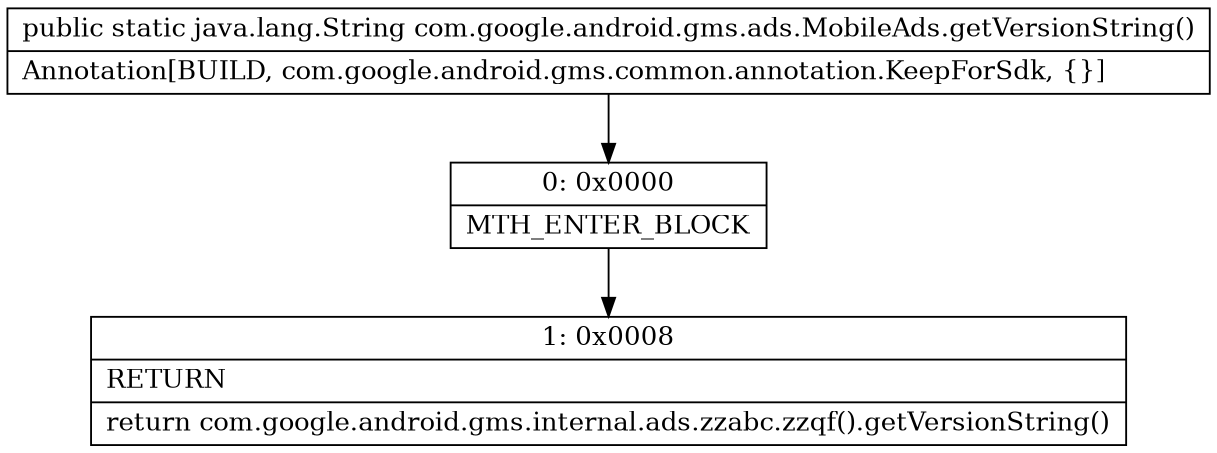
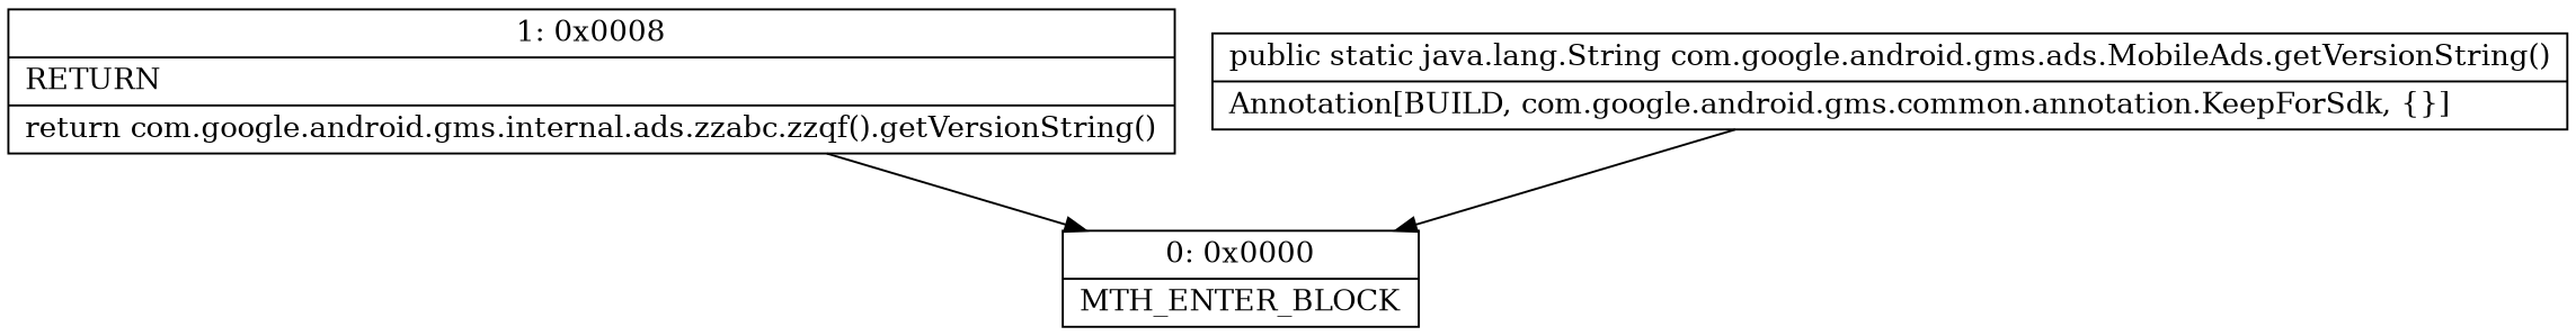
  digraph {
    node [shape=record]
    n1 [label="{0\:\ 0x0000|MTH_ENTER_BLOCK\l}"]
    n2 [label="{1\:\ 0x0008|RETURN\l|return com.google.android.gms.internal.ads.zzabc.zzqf().getVersionString()\l}"]
    n3 [label="{public static java.lang.String com.google.android.gms.ads.MobileAds.getVersionString()  | Annotation[BUILD, com.google.android.gms.common.annotation.KeepForSdk, \{\}]\l}"]
-   n1 -> n2
+   n2 -> n1
    n3 -> n1
  }
